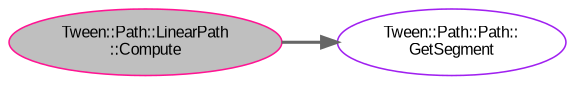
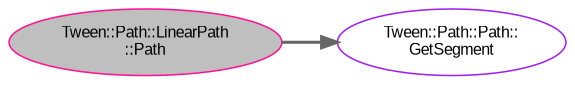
  digraph {
    rankdir=LR
    fontname="Liberation Sans"
    node [fontname="Liberation Sans" fontsize=10 shape=ellipse]
-   n1 [color=deeppink fillcolor=grey75 fontcolor=black height=0.2 label="Tween::Path::LinearPath\l::Compute" style=filled width=0.4]
+   n1 [color=deeppink fillcolor=grey75 fontcolor=black height=0.2 label="Tween::Path::LinearPath\l::Path" style=filled width=0.4]
    n2 [color=purple height=0.2 label="Tween::Path::Path::\lGetSegment" width=0.4]
    n1 -> n2 [color=gray40 fontname="Liberation Sans" fontsize=10 labelfontname=FreeSans labelfontsize=10 style=bold]
  }
